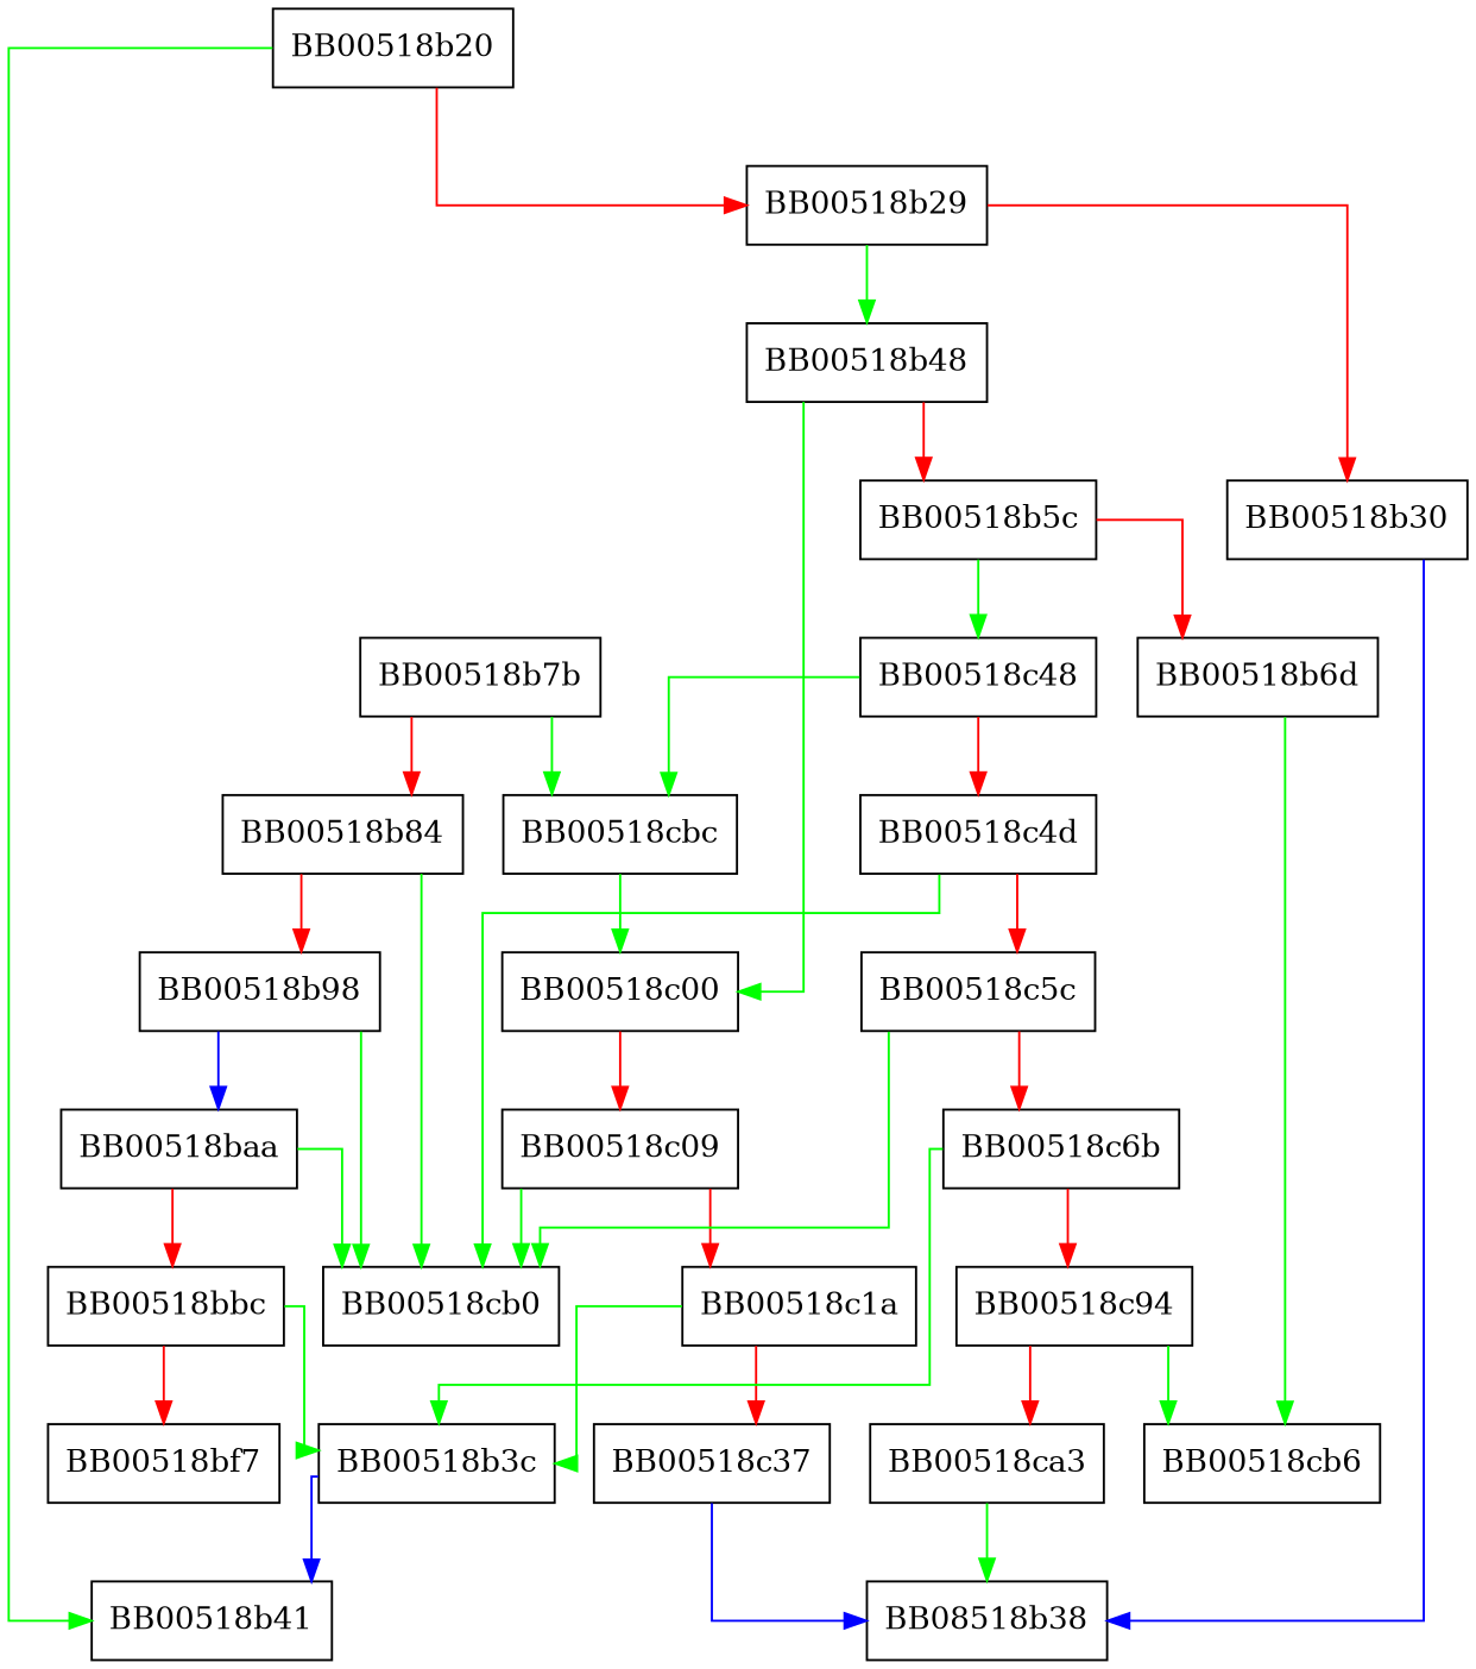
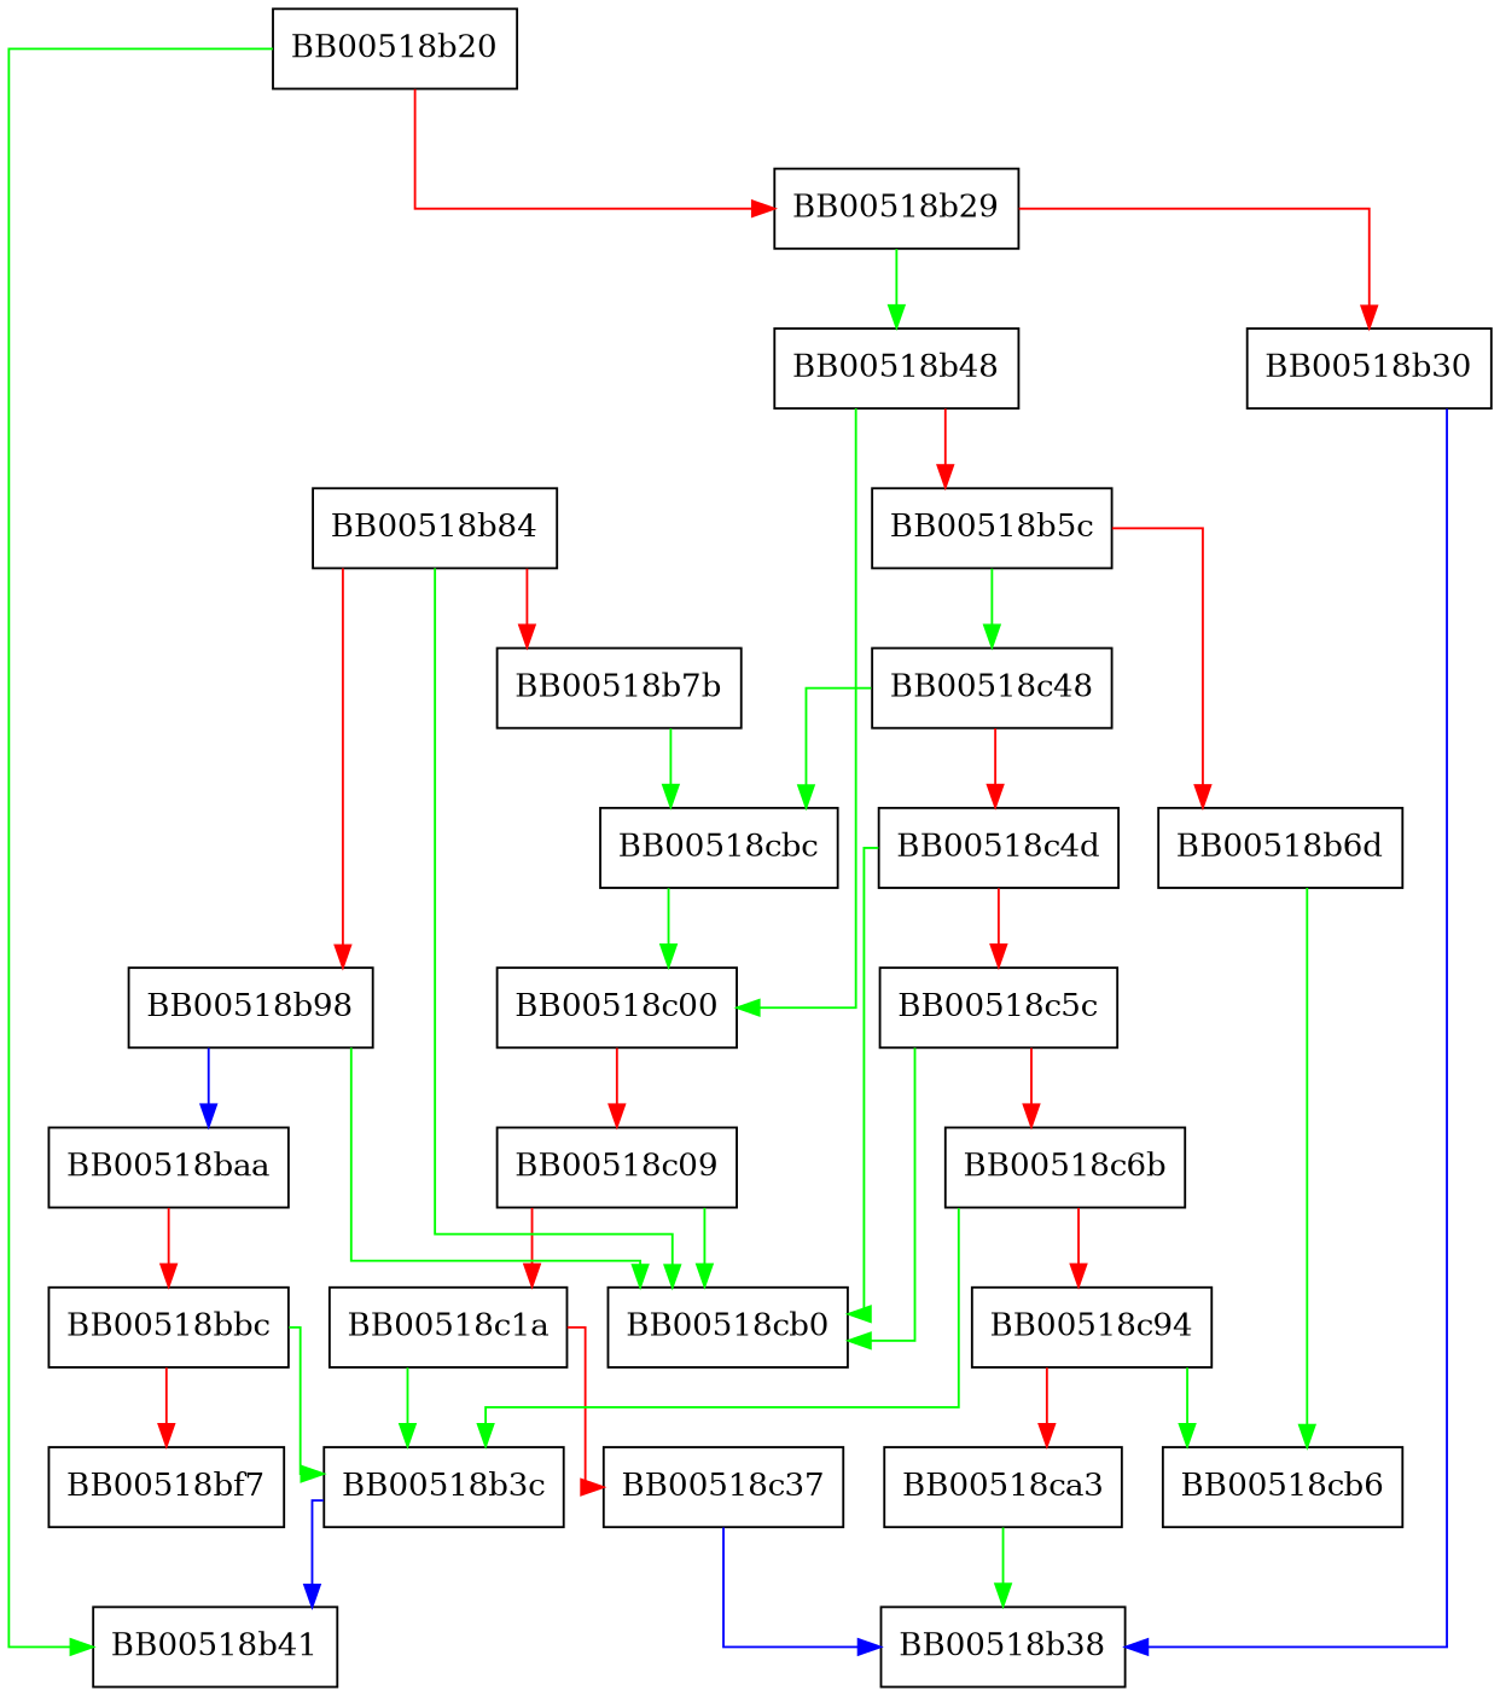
  digraph {
    splines=ortho
    node [shape=box]
    edge [color=green]
    BB00518b20
    BB00518b41
    BB00518b29
    BB00518b48
    BB00518b30
    BB00518c00
    BB00518b5c
-   BB00518b38 [label=BB08518b38]
+   BB00518b38
    BB00518c09
    BB00518c48
    BB00518b6d
    BB00518b3c
    BB00518cbc
    BB00518cb0
    BB00518c1a
    BB00518c4d
    BB00518cb6
    BB00518c5c
    BB00518b7b
    BB00518b84
    BB00518b98
    BB00518baa
    BB00518bbc
    BB00518bf7
    BB00518c37
    BB00518c6b
    BB00518c94
    BB00518ca3
    BB00518b20 -> BB00518b41
    BB00518b20 -> BB00518b29 [color=red]
    BB00518b29 -> BB00518b48
    BB00518b29 -> BB00518b30 [color=red]
    BB00518b48 -> BB00518c00
    BB00518b48 -> BB00518b5c [color=red]
    BB00518b30 -> BB00518b38 [color=blue]
    BB00518c00 -> BB00518c09 [color=red]
    BB00518b5c -> BB00518c48
    BB00518b5c -> BB00518b6d [color=red]
    BB00518c09 -> BB00518cb0
    BB00518c09 -> BB00518c1a [color=red]
    BB00518c48 -> BB00518cbc
    BB00518c48 -> BB00518c4d [color=red]
    BB00518b6d -> BB00518cb6
    BB00518b3c -> BB00518b41 [color=blue]
    BB00518cbc -> BB00518c00
    BB00518c1a -> BB00518b3c
    BB00518c1a -> BB00518c37 [color=red]
    BB00518c4d -> BB00518cb0
    BB00518c4d -> BB00518c5c [color=red]
    BB00518c5c -> BB00518cb0
    BB00518c5c -> BB00518c6b [color=red]
    BB00518b7b -> BB00518cbc
-   BB00518b7b -> BB00518b84 [color=red]
+   BB00518b84 -> BB00518b7b [color=red]
    BB00518b84 -> BB00518cb0
    BB00518b84 -> BB00518b98 [color=red]
    BB00518b98 -> BB00518cb0
    BB00518b98 -> BB00518baa [color=blue]
-   BB00518baa -> BB00518cb0
    BB00518baa -> BB00518bbc [color=red]
    BB00518bbc -> BB00518b3c
    BB00518bbc -> BB00518bf7 [color=red]
    BB00518c37 -> BB00518b38 [color=blue]
    BB00518c6b -> BB00518b3c
    BB00518c6b -> BB00518c94 [color=red]
    BB00518c94 -> BB00518cb6
    BB00518c94 -> BB00518ca3 [color=red]
    BB00518ca3 -> BB00518b38
  }
